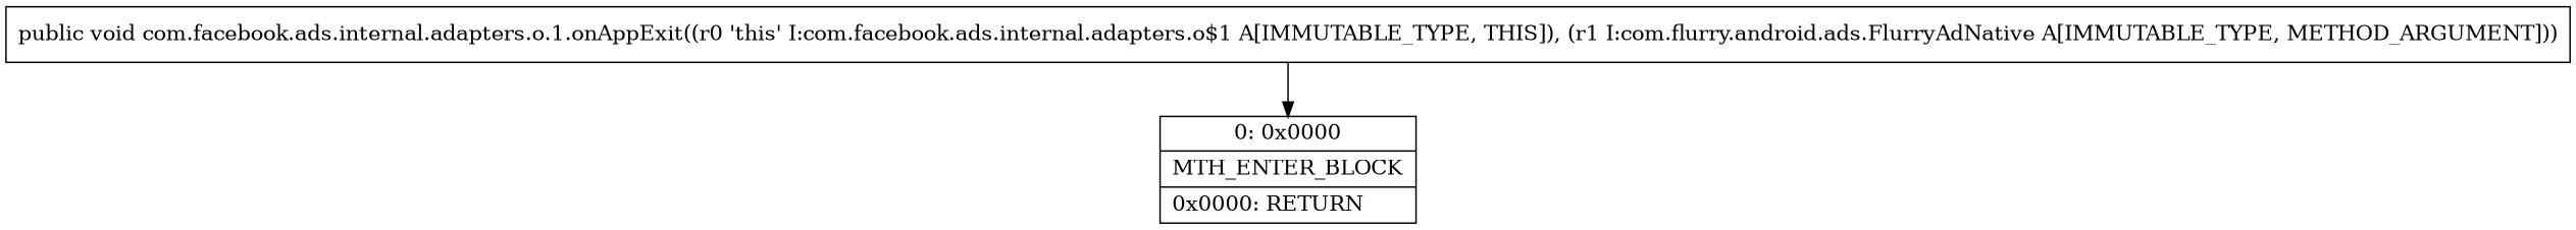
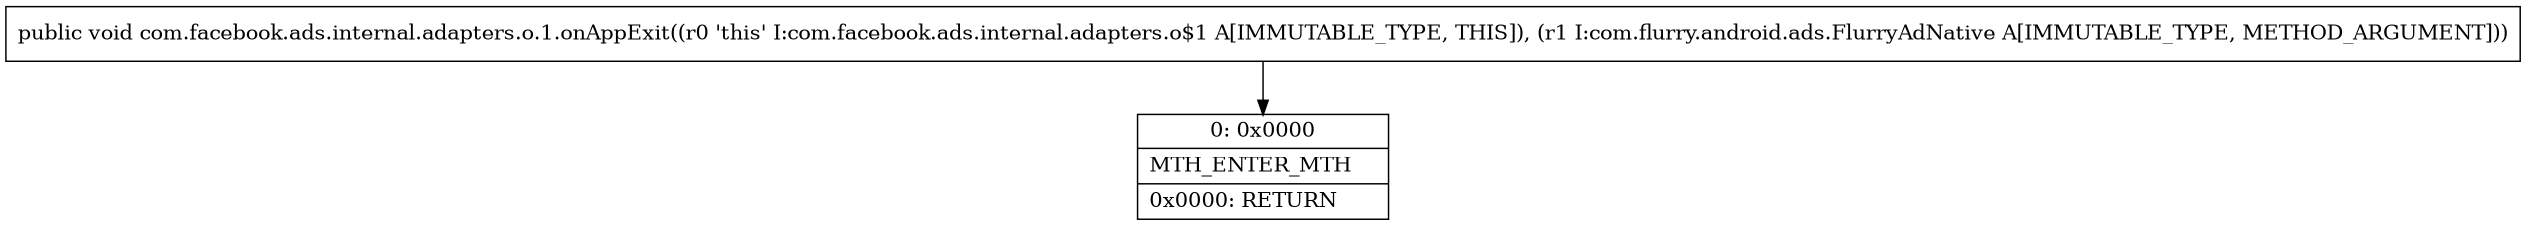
  digraph {
    node [shape=record]
-   n1 [label="{0\:\ 0x0000|MTH_ENTER_BLOCK\l|0x0000: RETURN   \l}"]
+   n1 [label="{0\:\ 0x0000|MTH_ENTER_MTH\l|0x0000: RETURN   \l}"]
    n2 [label="{public void com.facebook.ads.internal.adapters.o.1.onAppExit((r0 'this' I:com.facebook.ads.internal.adapters.o$1 A[IMMUTABLE_TYPE, THIS]), (r1 I:com.flurry.android.ads.FlurryAdNative A[IMMUTABLE_TYPE, METHOD_ARGUMENT])) }"]
    n2 -> n1
  }
